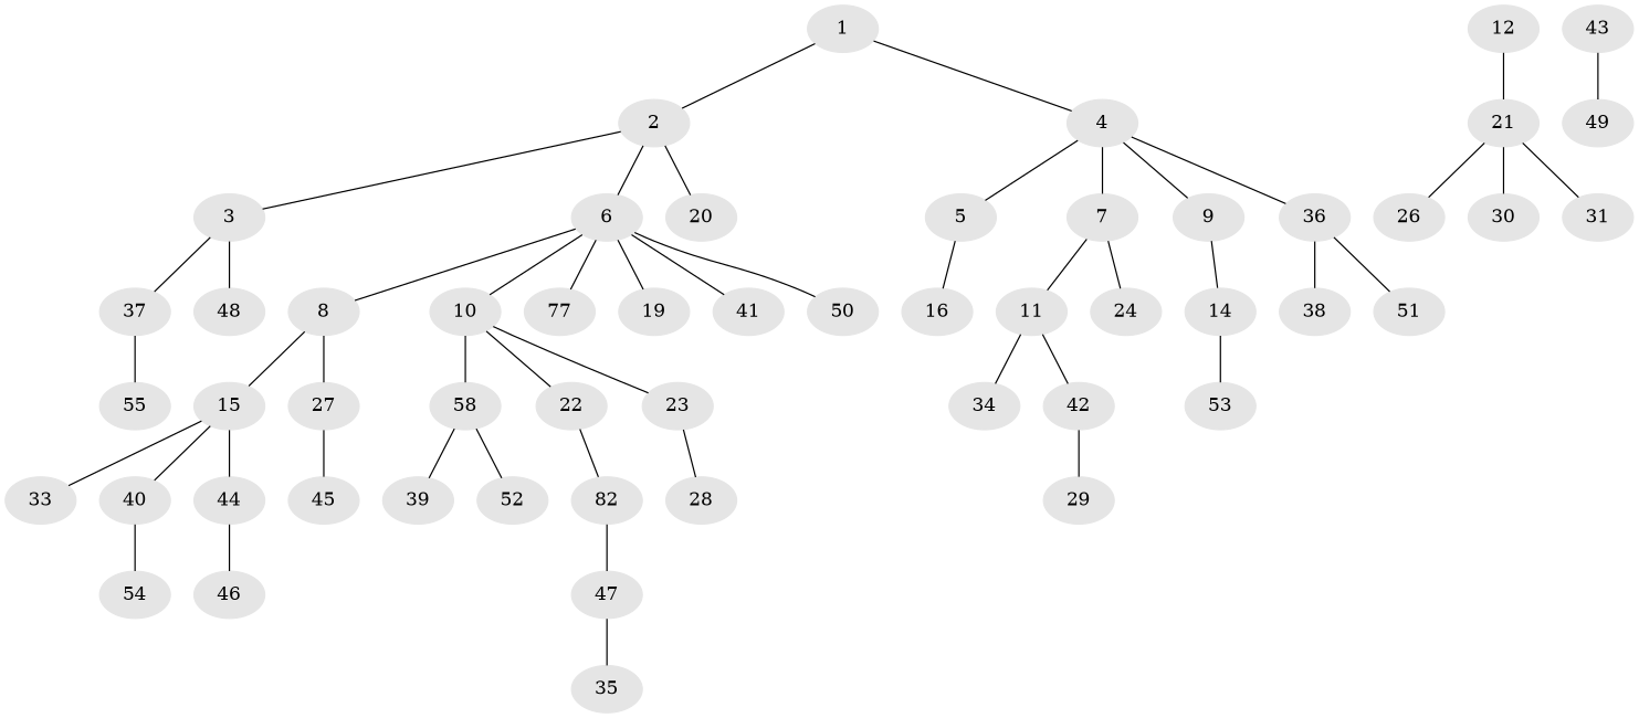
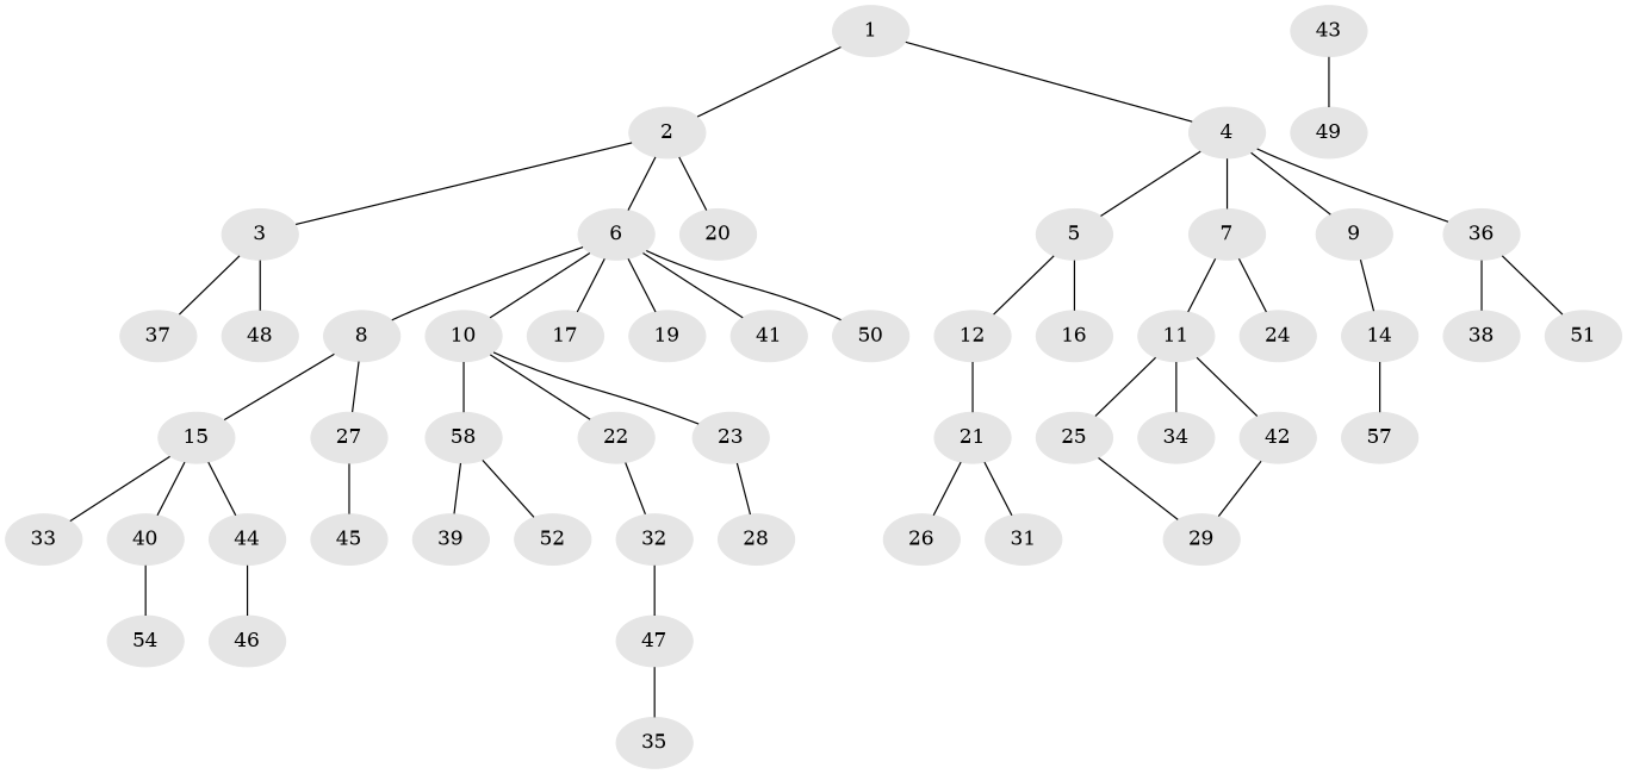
  graph {
    node [color=gray90 style=filled]
    1
    2
    4
    3
    6
    20
    5
    7
    9
    36
    37
    48
    8
    10
-   17 [label=77]
+   17
    19
    41
    50
-   55
    12
    16
    11
    24
    14
    38
    51
    21
    15
    27
    n30 [label=58]
    22
    23
+   25
    34
    42
    33
    40
    44
    45
-   53
+   53 [label=57]
    39
    52
-   32 [label=82]
+   32
    28
    29
    26
-   30
    31
    54
    46
    47
    35
    43
    49
    1 -- 2
    1 -- 4
    2 -- 3
    2 -- 6
    2 -- 20
    4 -- 5
    4 -- 7
    4 -- 9
    4 -- 36
    3 -- 37
    3 -- 48
    6 -- 8
    6 -- 10
    6 -- 17
    6 -- 19
    6 -- 41
    6 -- 50
+   5 -- 12
    5 -- 16
    7 -- 11
    7 -- 24
    9 -- 14
    36 -- 38
    36 -- 51
-   37 -- 55
    8 -- 15
    8 -- 27
    10 -- n30
    10 -- 22
    10 -- 23
    12 -- 21
+   11 -- 25
    11 -- 34
    11 -- 42
    14 -- 53
    21 -- 26
-   21 -- 30
    21 -- 31
    15 -- 33
    15 -- 40
    15 -- 44
    27 -- 45
    n30 -- 39
    n30 -- 52
    22 -- 32
    23 -- 28
+   25 -- 29
    42 -- 29
    40 -- 54
    44 -- 46
    32 -- 47
    47 -- 35
    43 -- 49
  }
